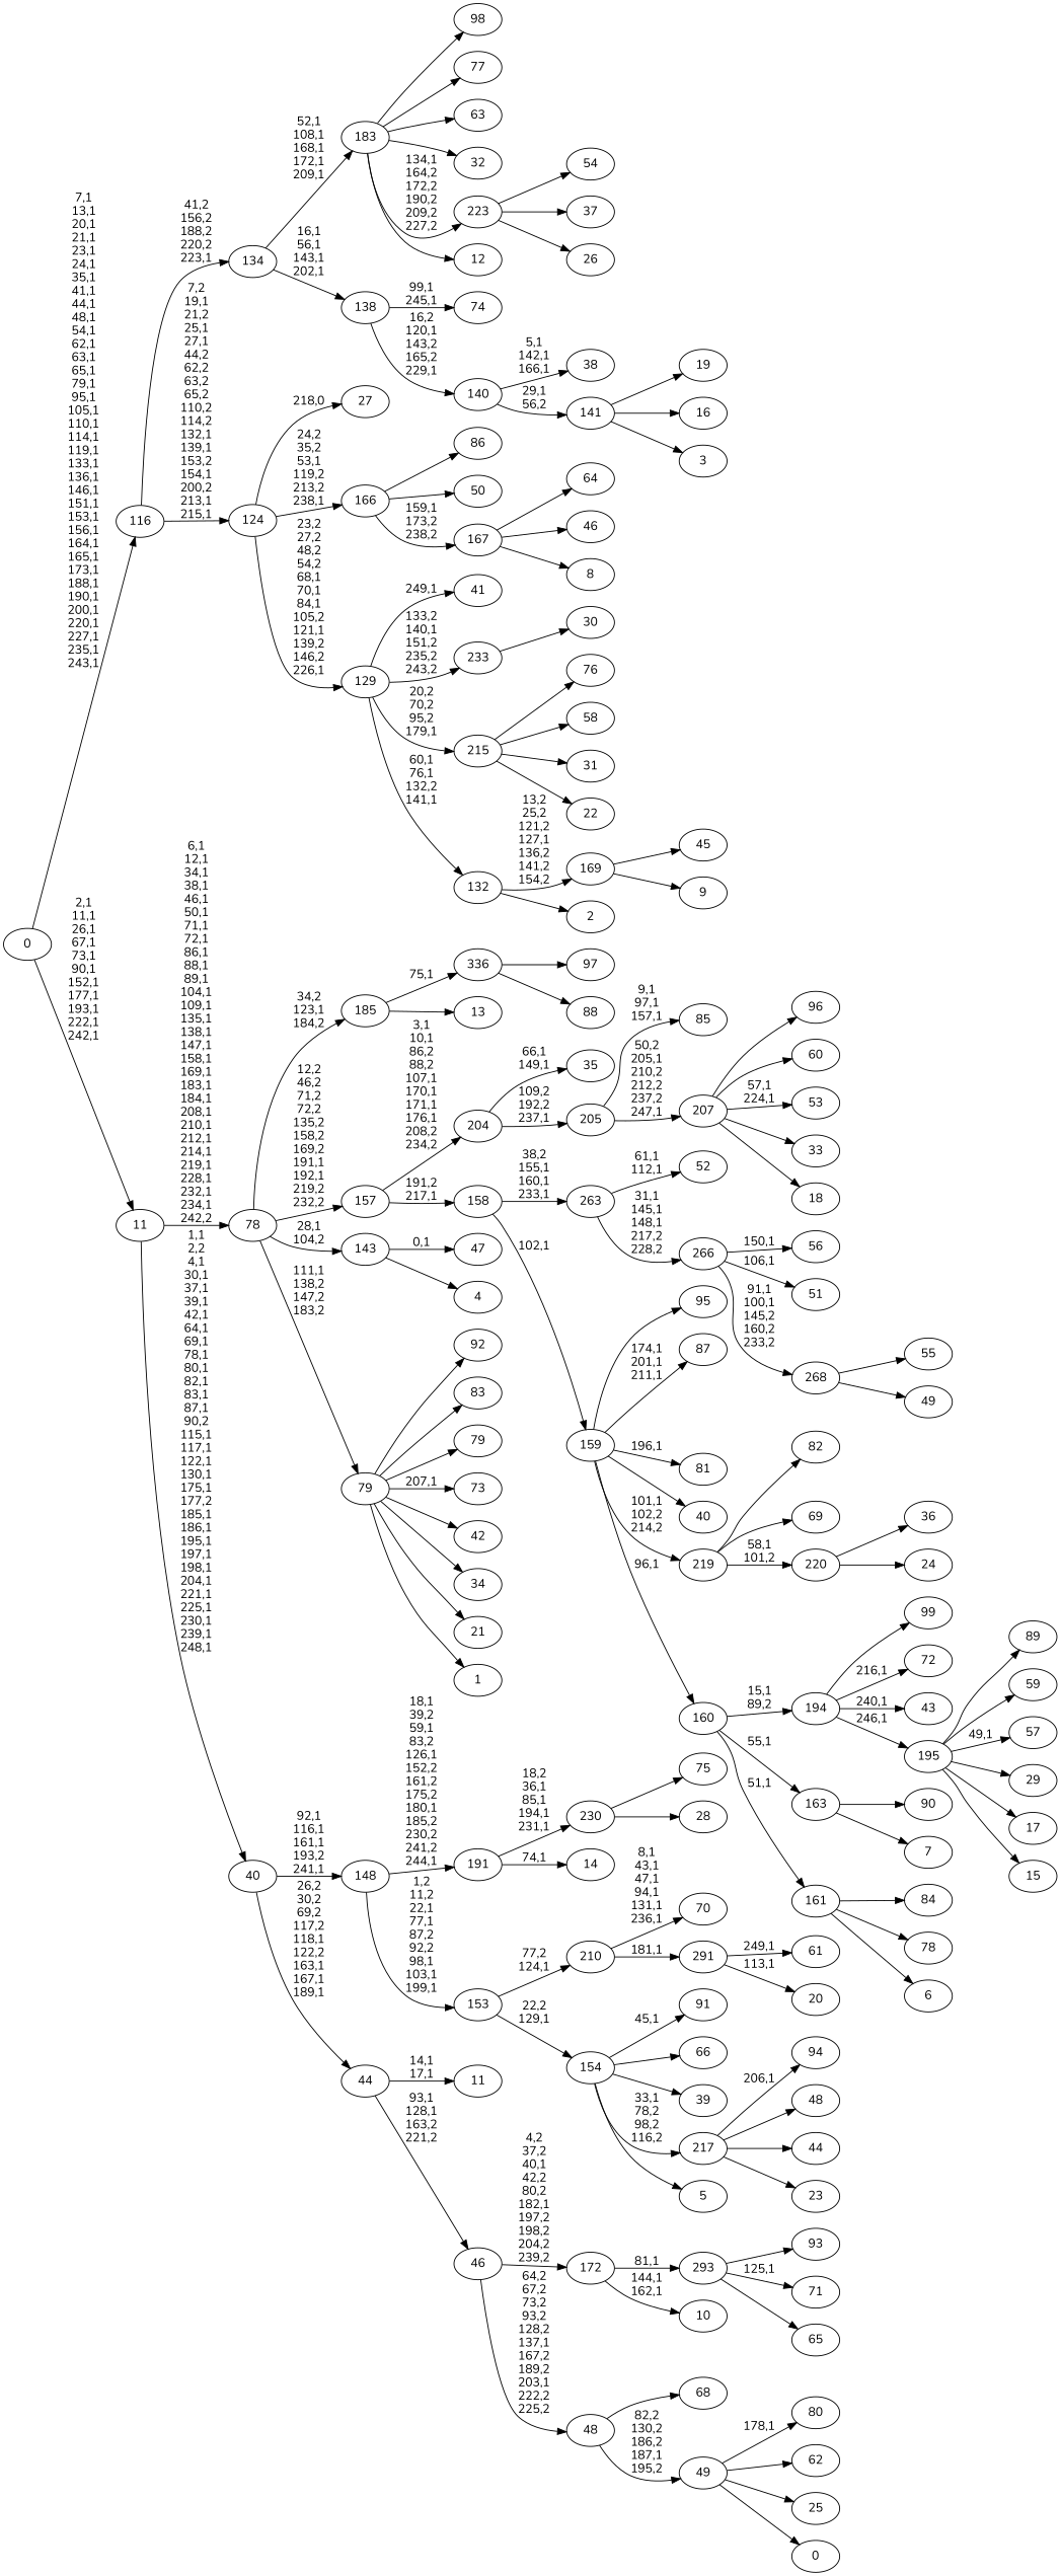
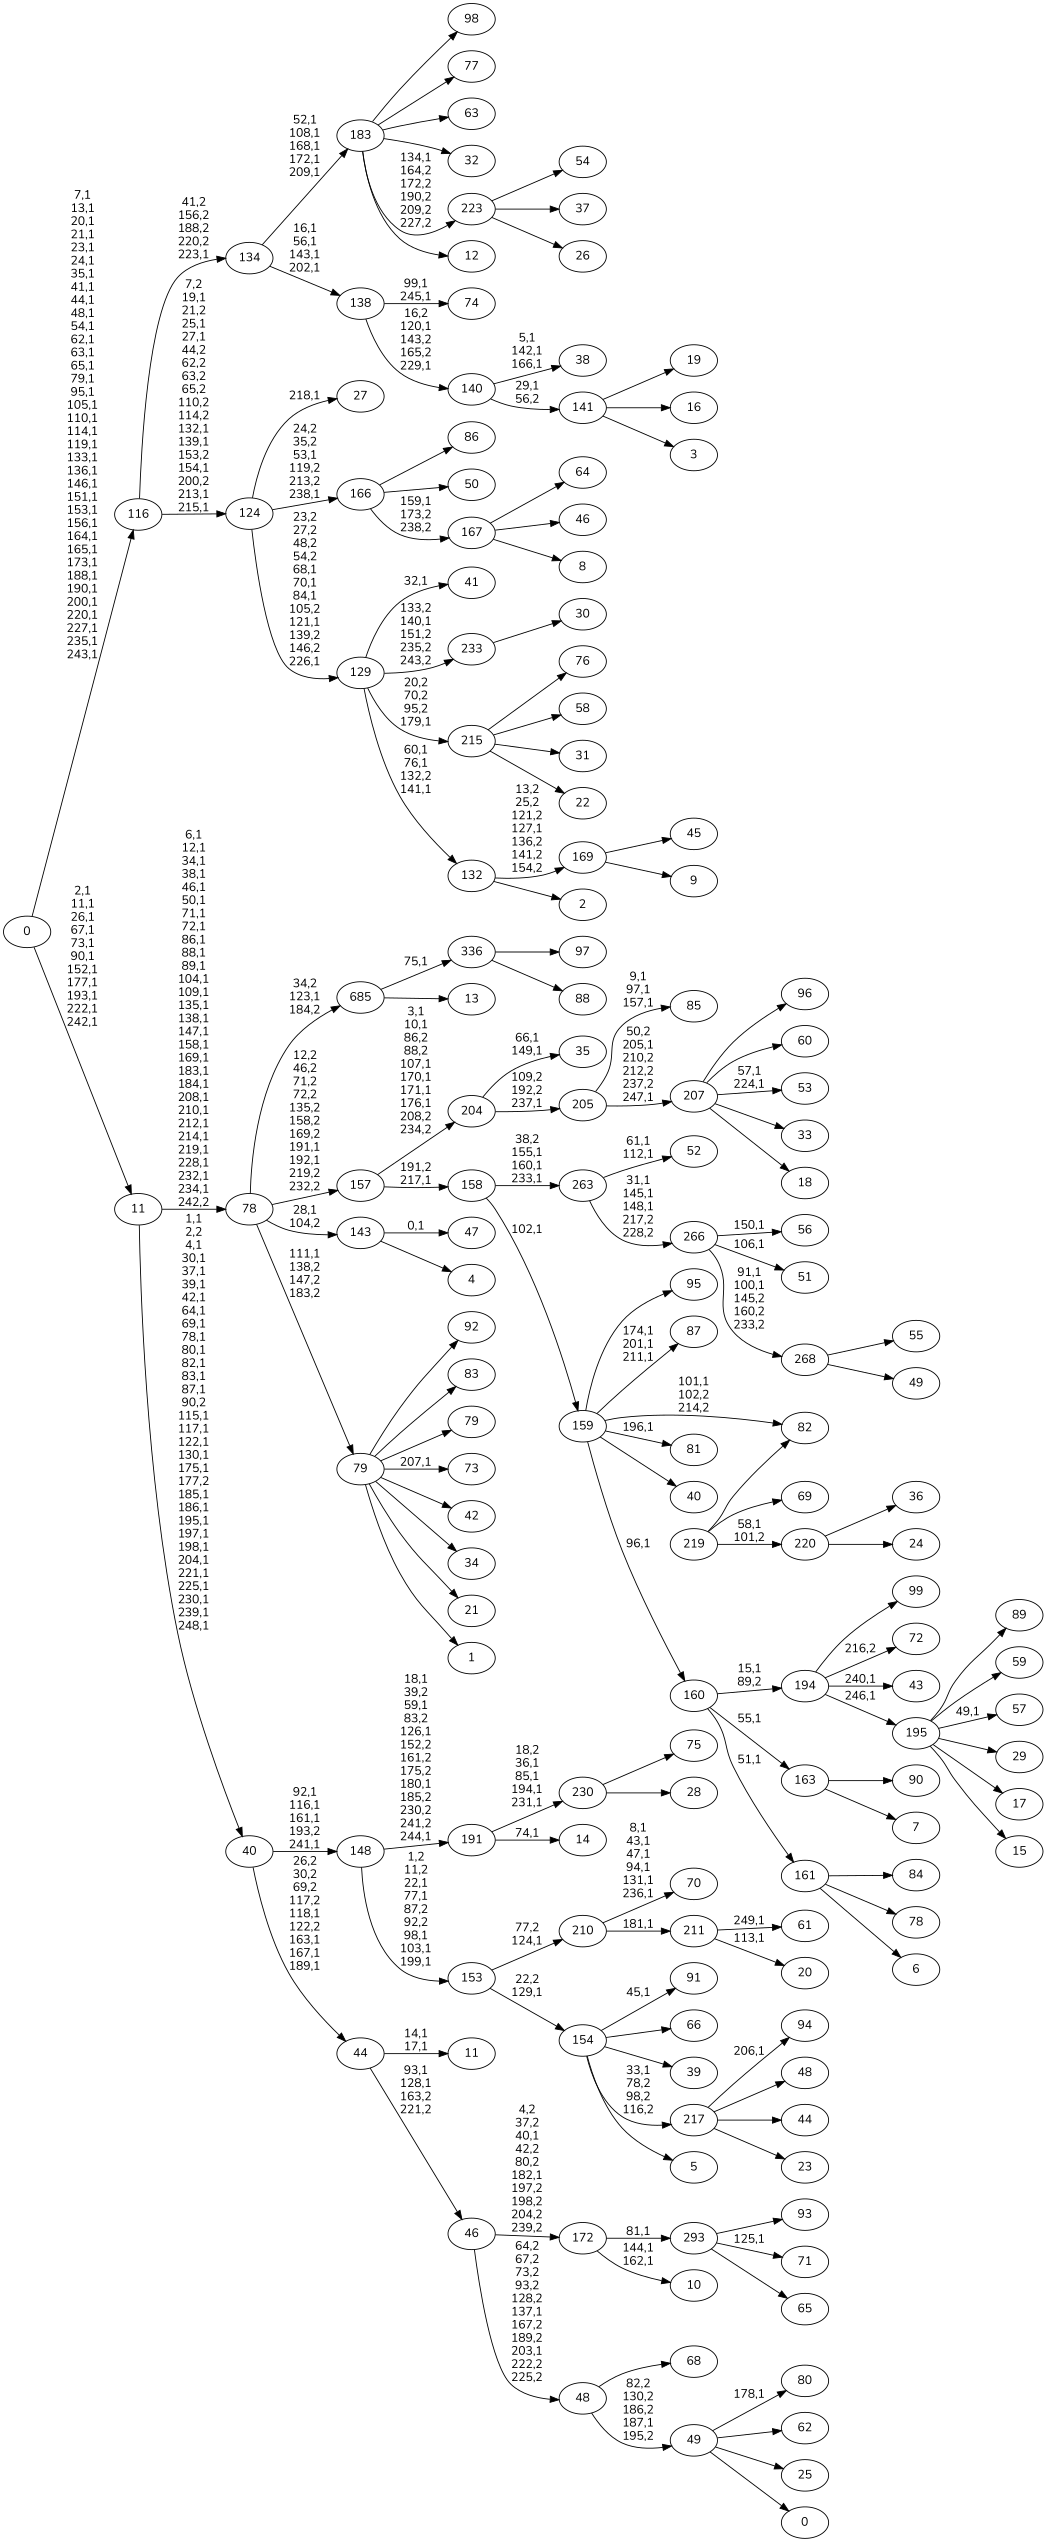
  digraph {
    fontname=Nunito
    rankdir=LR
    node [fontname=Nunito]
    edge [fontname=Nunito]
    n1 [label=99]
    n2 [label=98]
    n3 [label=97]
    n4 [label=96]
    n5 [label=95]
    n6 [label=94]
    n7 [label=93]
    n8 [label=92]
    n9 [label=91]
    n10 [label=90]
    n11 [label=89]
    n12 [label=88]
    336
    n14 [label=87]
    n15 [label=86]
    n16 [label=85]
    n17 [label=84]
    n18 [label=83]
    n19 [label=82]
    n20 [label=81]
    n21 [label=80]
    n22 [label=79]
    n23 [label=78]
    n24 [label=77]
    n25 [label=76]
    n26 [label=75]
    n27 [label=74]
    n28 [label=73]
    n29 [label=72]
    n30 [label=71]
    n31 [label=70]
    n32 [label=69]
    n33 [label=68]
    n34 [label=66]
    n35 [label=65]
    293
    n37 [label=64]
    n38 [label=63]
    n39 [label=62]
    n40 [label=61]
    n41 [label=60]
    n42 [label=59]
    n43 [label=58]
    n44 [label=57]
    n45 [label=56]
    n46 [label=55]
    n47 [label=54]
    n48 [label=53]
    n49 [label=52]
    n50 [label=51]
    n51 [label=50]
    n52 [label=49]
    268
    266
    263
    n56 [label=48]
    n57 [label=47]
    n58 [label=46]
    n59 [label=45]
    n60 [label=44]
    n61 [label=43]
    n62 [label=42]
    n63 [label=41]
    n64 [label=40]
    n65 [label=39]
    n66 [label=38]
    n67 [label=37]
    n68 [label=36]
    n69 [label=35]
    n70 [label=34]
    n71 [label=33]
    n72 [label=32]
    n73 [label=31]
    n74 [label=30]
    233
    n76 [label=29]
    n77 [label=28]
    230
    n79 [label=27]
    n80 [label=26]
    223
    n82 [label=25]
    n83 [label=24]
    220
    219
    n86 [label=23]
    217
    n88 [label=22]
    215
    n90 [label=21]
    n91 [label=20]
-   211 [label=291]
+   211
    210
    n94 [label=19]
    n95 [label=18]
    207
    205
    204
    n99 [label=17]
    n100 [label=16]
    n101 [label=15]
    195
    194
    n104 [label=14]
    191
    n106 [label=13]
-   185
+   185 [label=685]
    n108 [label=12]
    183
    n110 [label=11]
    n111 [label=10]
    172
    n113 [label=9]
    169
    n115 [label=8]
    167
    166
    n118 [label=7]
    163
    n120 [label=6]
    161
    160
    159
    158
    157
    n126 [label=5]
    154
    153
    148
    n130 [label=4]
    143
    n132 [label=3]
    141
    140
    138
    134
    n137 [label=2]
    132
    129
    124
    116
    n142 [label=1]
    79
    78
    n145 [label=0]
    49
    48
    46
    44
    40
    11
    0
    336 -> n3
    336 -> n12
    293 -> n7
    293 -> n30 [label="125,1"]
    293 -> n35
    268 -> n46
    268 -> n52
    266 -> n45 [label="150,1"]
    266 -> n50 [label="106,1"]
    266 -> 268 [label="91,1\n100,1\n145,2\n160,2\n233,2"]
    263 -> n49 [label="61,1\n112,1"]
    263 -> 266 [label="31,1\n145,1\n148,1\n217,2\n228,2"]
    233 -> n74
    230 -> n26
    230 -> n77
    223 -> n47
    223 -> n67
    223 -> n80
    220 -> n68
    220 -> n83
    219 -> n19
    219 -> n32
    219 -> 220 [label="58,1\n101,2"]
    217 -> n6 [label="206,1"]
    217 -> n56
    217 -> n60
    217 -> n86
    215 -> n25
    215 -> n43
    215 -> n73
    215 -> n88
    211 -> n40 [label="249,1"]
    211 -> n91 [label="113,1"]
    210 -> n31 [label="8,1\n43,1\n47,1\n94,1\n131,1\n236,1"]
    210 -> 211 [label="181,1"]
    207 -> n4
    207 -> n41
    207 -> n48 [label="57,1\n224,1"]
    207 -> n71
    207 -> n95
    205 -> n16 [label="9,1\n97,1\n157,1"]
    205 -> 207 [label="50,2\n205,1\n210,2\n212,2\n237,2\n247,1"]
    204 -> n69 [label="66,1\n149,1"]
    204 -> 205 [label="109,2\n192,2\n237,1"]
    195 -> n11
    195 -> n42
    195 -> n44 [label="49,1"]
    195 -> n76
    195 -> n99
    195 -> n101
    194 -> n1
-   194 -> n29 [label="216,1"]
+   194 -> n29 [label="216,2"]
    194 -> n61 [label="240,1"]
    194 -> 195 [label="246,1"]
    191 -> 230 [label="18,2\n36,1\n85,1\n194,1\n231,1"]
    191 -> n104 [label="74,1"]
    185 -> 336 [label="75,1"]
    185 -> n106
    183 -> n2
    183 -> n24
    183 -> n38
    183 -> n72
    183 -> 223 [label="134,1\n164,2\n172,2\n190,2\n209,2\n227,2"]
    183 -> n108
    172 -> 293 [label="81,1"]
    172 -> n111 [label="144,1\n162,1"]
    169 -> n59
    169 -> n113
    167 -> n37
    167 -> n58
    167 -> n115
    166 -> n15
    166 -> n51
    166 -> 167 [label="159,1\n173,2\n238,2"]
    163 -> n10
    163 -> n118
    161 -> n17
    161 -> n23
    161 -> n120
    160 -> 194 [label="15,1\n89,2"]
    160 -> 163 [label="55,1"]
    160 -> 161 [label="51,1"]
    159 -> n5
    159 -> n14 [label="174,1\n201,1\n211,1"]
    159 -> n20 [label="196,1"]
    159 -> n64
-   159 -> 219 [label="101,1\n102,2\n214,2"]
+   159 -> n19 [label="101,1\n102,2\n214,2"]
    159 -> 160 [label="96,1"]
    158 -> 263 [label="38,2\n155,1\n160,1\n233,1"]
    158 -> 159 [label="102,1"]
    157 -> 204 [label="3,1\n10,1\n86,2\n88,2\n107,1\n170,1\n171,1\n176,1\n208,2\n234,2"]
    157 -> 158 [label="191,2\n217,1"]
    154 -> n9 [label="45,1"]
    154 -> n34
    154 -> n65
    154 -> 217 [label="33,1\n78,2\n98,2\n116,2"]
    154 -> n126
    153 -> 210 [label="77,2\n124,1"]
    153 -> 154 [label="22,2\n129,1"]
    148 -> 191 [label="18,1\n39,2\n59,1\n83,2\n126,1\n152,2\n161,2\n175,2\n180,1\n185,2\n230,2\n241,2\n244,1"]
    148 -> 153 [label="1,2\n11,2\n22,1\n77,1\n87,2\n92,2\n98,1\n103,1\n199,1"]
    143 -> n57 [label="0,1"]
    143 -> n130
    141 -> n94
    141 -> n100
    141 -> n132
    140 -> n66 [label="5,1\n142,1\n166,1"]
    140 -> 141 [label="29,1\n56,2"]
    138 -> n27 [label="99,1\n245,1"]
    138 -> 140 [label="16,2\n120,1\n143,2\n165,2\n229,1"]
    134 -> 183 [label="52,1\n108,1\n168,1\n172,1\n209,1"]
    134 -> 138 [label="16,1\n56,1\n143,1\n202,1"]
    132 -> 169 [label="13,2\n25,2\n121,2\n127,1\n136,2\n141,2\n154,2"]
    132 -> n137
-   129 -> n63 [label="249,1"]
+   129 -> n63 [label="32,1"]
    129 -> 233 [label="133,2\n140,1\n151,2\n235,2\n243,2"]
    129 -> 215 [label="20,2\n70,2\n95,2\n179,1"]
    129 -> 132 [label="60,1\n76,1\n132,2\n141,1"]
-   124 -> n79 [label="218,0"]
+   124 -> n79 [label="218,1"]
    124 -> 166 [label="24,2\n35,2\n53,1\n119,2\n213,2\n238,1"]
    124 -> 129 [label="23,2\n27,2\n48,2\n54,2\n68,1\n70,1\n84,1\n105,2\n121,1\n139,2\n146,2\n226,1"]
    116 -> 134 [label="41,2\n156,2\n188,2\n220,2\n223,1"]
    116 -> 124 [label="7,2\n19,1\n21,2\n25,1\n27,1\n44,2\n62,2\n63,2\n65,2\n110,2\n114,2\n132,1\n139,1\n153,2\n154,1\n200,2\n213,1\n215,1"]
    79 -> n8
    79 -> n18
    79 -> n22
    79 -> n28 [label="207,1"]
    79 -> n62
    79 -> n70
    79 -> n90
    79 -> n142
    78 -> 185 [label="34,2\n123,1\n184,2"]
    78 -> 157 [label="12,2\n46,2\n71,2\n72,2\n135,2\n158,2\n169,2\n191,1\n192,1\n219,2\n232,2"]
    78 -> 143 [label="28,1\n104,2"]
    78 -> 79 [label="111,1\n138,2\n147,2\n183,2"]
    49 -> n21 [label="178,1"]
    49 -> n39
    49 -> n82
    49 -> n145
    48 -> n33
    48 -> 49 [label="82,2\n130,2\n186,2\n187,1\n195,2"]
    46 -> 172 [label="4,2\n37,2\n40,1\n42,2\n80,2\n182,1\n197,2\n198,2\n204,2\n239,2"]
    46 -> 48 [label="64,2\n67,2\n73,2\n93,2\n128,2\n137,1\n167,2\n189,2\n203,1\n222,2\n225,2"]
    44 -> n110 [label="14,1\n17,1"]
    44 -> 46 [label="93,1\n128,1\n163,2\n221,2"]
    40 -> 148 [label="92,1\n116,1\n161,1\n193,2\n241,1"]
    40 -> 44 [label="26,2\n30,2\n69,2\n117,2\n118,1\n122,2\n163,1\n167,1\n189,1"]
    11 -> 78 [label="6,1\n12,1\n34,1\n38,1\n46,1\n50,1\n71,1\n72,1\n86,1\n88,1\n89,1\n104,1\n109,1\n135,1\n138,1\n147,1\n158,1\n169,1\n183,1\n184,1\n208,1\n210,1\n212,1\n214,1\n219,1\n228,1\n232,1\n234,1\n242,2"]
    11 -> 40 [label="1,1\n2,2\n4,1\n30,1\n37,1\n39,1\n42,1\n64,1\n69,1\n78,1\n80,1\n82,1\n83,1\n87,1\n90,2\n115,1\n117,1\n122,1\n130,1\n175,1\n177,2\n185,1\n186,1\n195,1\n197,1\n198,1\n204,1\n221,1\n225,1\n230,1\n239,1\n248,1"]
    0 -> 116 [label="7,1\n13,1\n20,1\n21,1\n23,1\n24,1\n35,1\n41,1\n44,1\n48,1\n54,1\n62,1\n63,1\n65,1\n79,1\n95,1\n105,1\n110,1\n114,1\n119,1\n133,1\n136,1\n146,1\n151,1\n153,1\n156,1\n164,1\n165,1\n173,1\n188,1\n190,1\n200,1\n220,1\n227,1\n235,1\n243,1"]
    0 -> 11 [label="2,1\n11,1\n26,1\n67,1\n73,1\n90,1\n152,1\n177,1\n193,1\n222,1\n242,1"]
  }
